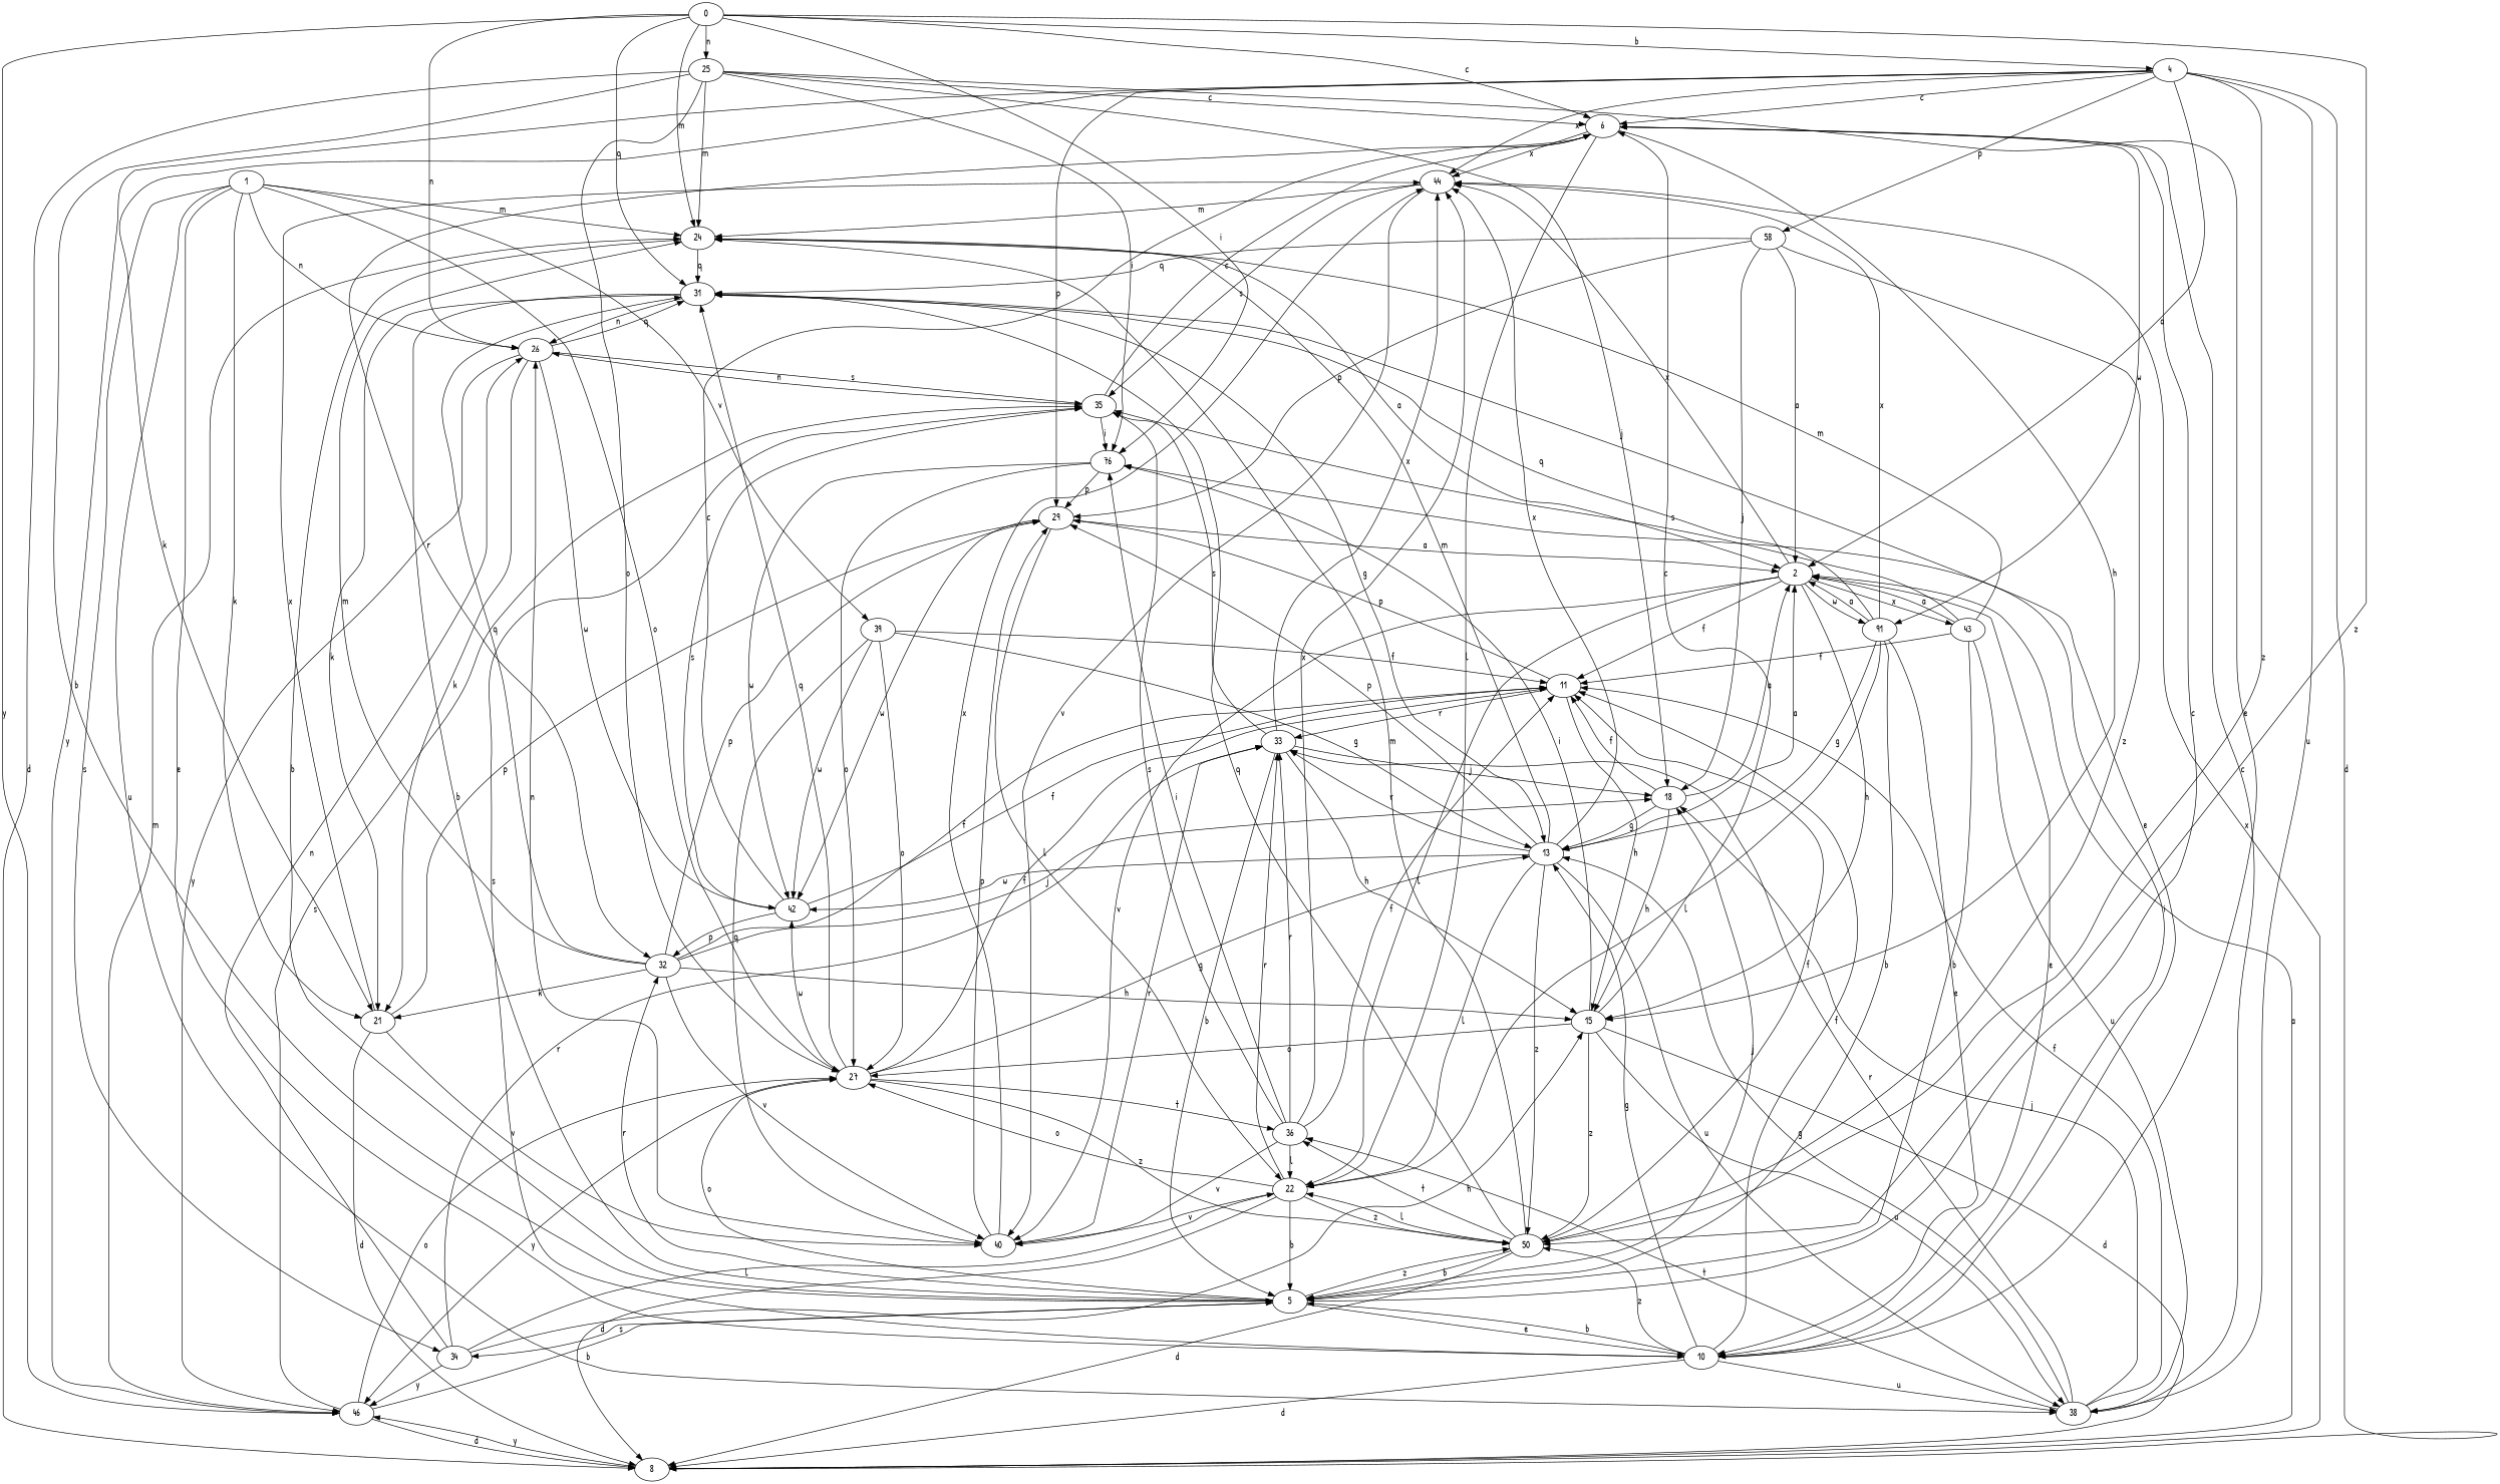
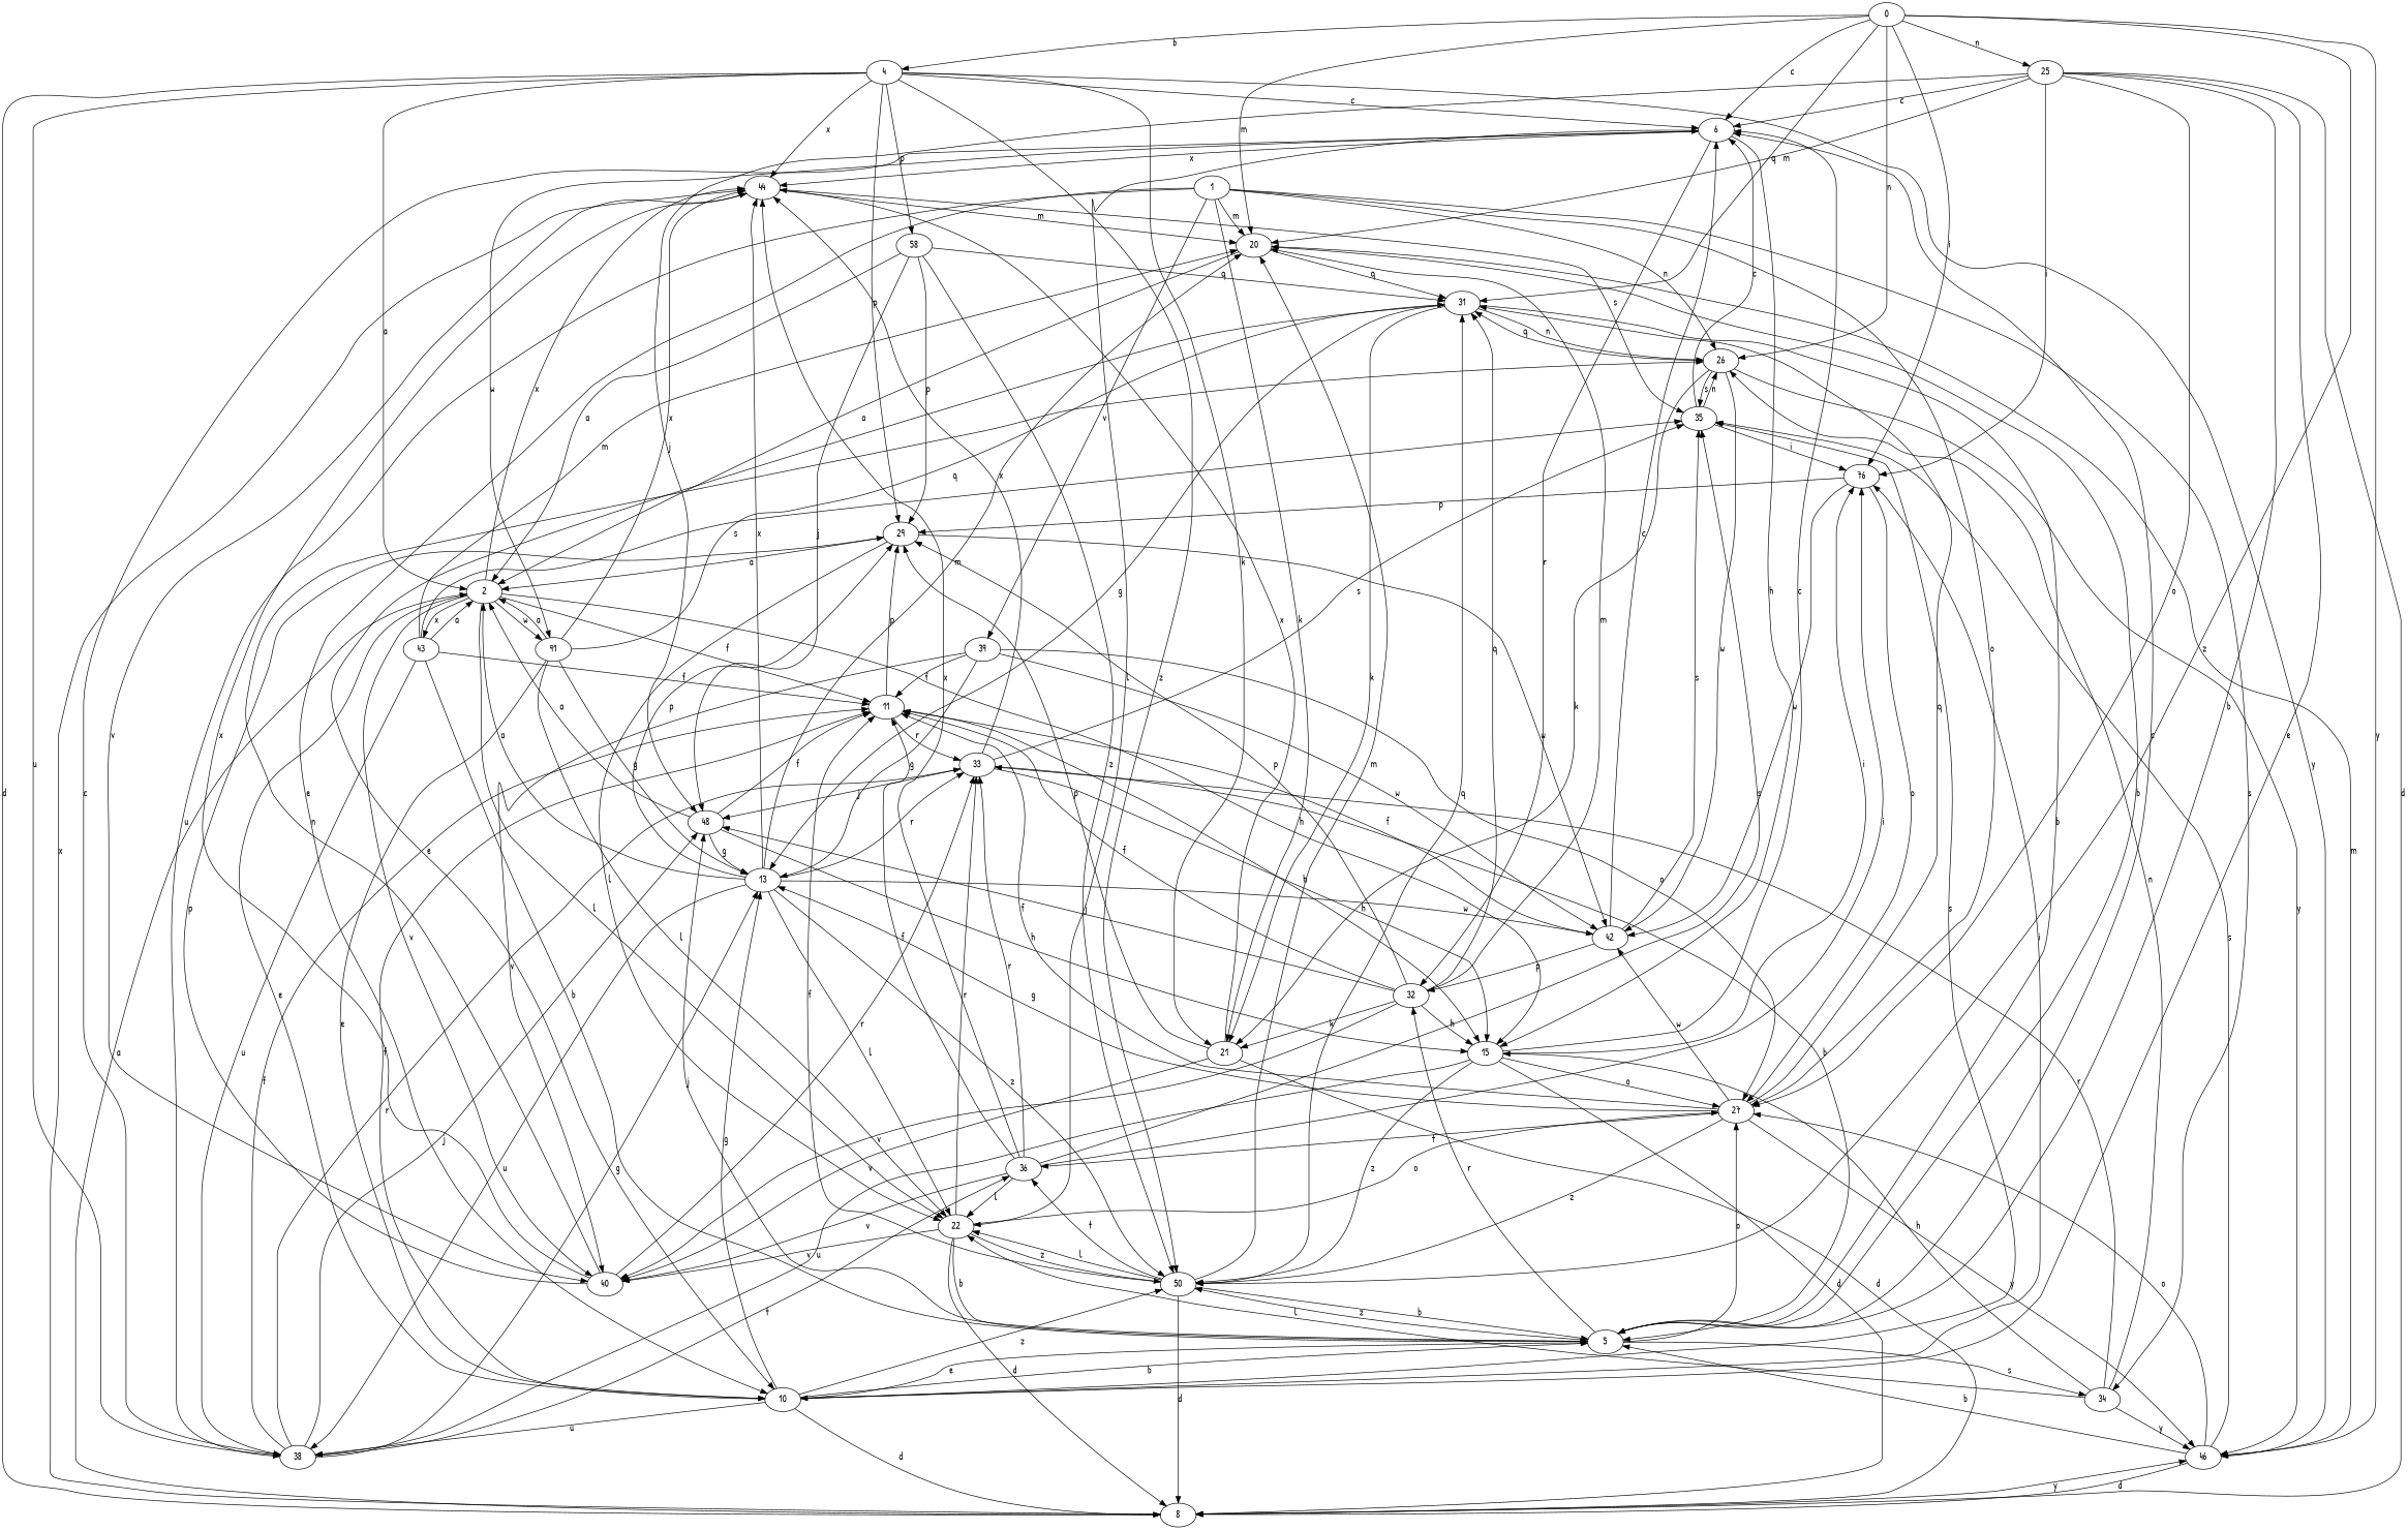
  strict digraph {
    fontname="Patrick Hand"
    node [fontname="Patrick Hand"]
    edge [fontname="Patrick Hand"]
    0
    4
    6
    n4 [label=76]
-   24
+   24 [label=20]
    25
    26
    31
    46
    50
    21
    38
    2
    44
    8
    n16 [label=58]
    29
    15
    22
    n20 [label=91]
    32
    27
    42
    5
    10
-   18
+   18 [label=48]
    35
    13
    11
    36
    1
    34
    39
    40
    33
    43
    0 -> 4 [label=b]
    0 -> 6 [label=c]
    0 -> n4 [label=i]
    0 -> 24 [label=m]
    0 -> 25 [label=n]
    0 -> 26 [label=n]
    0 -> 31 [label=q]
    0 -> 46 [label=y]
    0 -> 50 [label=z]
    4 -> 6 [label=c]
    4 -> 46 [label=y]
    4 -> 50 [label=z]
    4 -> 21 [label=k]
    4 -> 38 [label=u]
    4 -> 2 [label=a]
    4 -> 44 [label=x]
    4 -> 8 [label=d]
    4 -> n16 [label=p]
    4 -> 29 [label=p]
    6 -> 44 [label=x]
    6 -> 15 [label=h]
    6 -> 22 [label=l]
    6 -> n20 [label=w]
    6 -> 32 [label=r]
    n4 -> 29 [label=p]
    n4 -> 27 [label=o]
    n4 -> 42 [label=w]
    24 -> 31 [label=q]
    24 -> 2 [label=a]
    24 -> 5 [label=b]
    25 -> 6 [label=c]
    25 -> n4 [label=i]
    25 -> 24 [label=m]
    25 -> 8 [label=d]
    25 -> 27 [label=o]
    25 -> 5 [label=b]
    25 -> 10 [label=e]
    25 -> 18 [label=j]
    26 -> 31 [label=q]
    26 -> 46 [label=y]
    26 -> 21 [label=k]
    26 -> 42 [label=w]
    26 -> 35 [label=s]
    31 -> 26 [label=n]
    31 -> 21 [label=k]
    31 -> 5 [label=b]
    31 -> 10 [label=e]
    31 -> 13 [label=g]
    46 -> 24 [label=m]
    46 -> 8 [label=d]
    46 -> 27 [label=o]
    46 -> 5 [label=b]
    46 -> 35 [label=s]
    50 -> 24 [label=m]
    50 -> 31 [label=q]
    50 -> 8 [label=d]
    50 -> 22 [label=l]
    50 -> 5 [label=b]
    50 -> 11 [label=f]
    50 -> 36 [label=t]
    21 -> 44 [label=x]
    21 -> 8 [label=d]
    21 -> 29 [label=p]
    21 -> 40 [label=v]
    38 -> 6 [label=c]
    38 -> 18 [label=j]
    38 -> 13 [label=g]
    38 -> 11 [label=f]
    38 -> 36 [label=t]
    38 -> 33 [label=r]
    2 -> 44 [label=x]
    2 -> 15 [label=h]
    2 -> 22 [label=l]
    2 -> n20 [label=w]
    2 -> 10 [label=e]
    2 -> 11 [label=f]
    2 -> 40 [label=v]
    2 -> 43 [label=x]
    44 -> 24 [label=m]
    44 -> 35 [label=s]
    44 -> 40 [label=v]
    8 -> 46 [label=y]
    8 -> 2 [label=a]
    8 -> 44 [label=x]
    n16 -> 31 [label=q]
    n16 -> 50 [label=z]
    n16 -> 2 [label=a]
    n16 -> 29 [label=p]
    n16 -> 18 [label=j]
    29 -> 2 [label=a]
    29 -> 22 [label=l]
    29 -> 42 [label=w]
    15 -> 6 [label=c]
    15 -> n4 [label=i]
    15 -> 50 [label=z]
    15 -> 38 [label=u]
    15 -> 8 [label=d]
    15 -> 27 [label=o]
    22 -> 50 [label=z]
    22 -> 8 [label=d]
    22 -> 27 [label=o]
    22 -> 5 [label=b]
    22 -> 40 [label=v]
    22 -> 33 [label=r]
    n20 -> 31 [label=q]
    n20 -> 2 [label=a]
    n20 -> 44 [label=x]
    n20 -> 22 [label=l]
-   n20 -> 5 [label=b]
    n20 -> 10 [label=e]
    n20 -> 13 [label=g]
    32 -> 24 [label=m]
    32 -> 31 [label=q]
    32 -> 21 [label=k]
    32 -> 29 [label=p]
    32 -> 15 [label=h]
    32 -> 18 [label=j]
    32 -> 11 [label=f]
    32 -> 40 [label=v]
    27 -> 31 [label=q]
    27 -> 46 [label=y]
    27 -> 50 [label=z]
    27 -> 42 [label=w]
    27 -> 13 [label=g]
    27 -> 11 [label=f]
    27 -> 36 [label=t]
    42 -> 6 [label=c]
    42 -> 32 [label=p]
    42 -> 35 [label=s]
    42 -> 11 [label=f]
    5 -> 6 [label=c]
    5 -> 50 [label=z]
    5 -> 32 [label=r]
    5 -> 27 [label=o]
    5 -> 10 [label=e]
    5 -> 18 [label=j]
    5 -> 34 [label=s]
    10 -> n4 [label=i]
    10 -> 50 [label=z]
    10 -> 38 [label=u]
    10 -> 8 [label=d]
    10 -> 5 [label=b]
    10 -> 35 [label=s]
    10 -> 13 [label=g]
    10 -> 11 [label=f]
    18 -> 2 [label=a]
    18 -> 15 [label=h]
    18 -> 13 [label=g]
    18 -> 11 [label=f]
    35 -> 6 [label=c]
    35 -> n4 [label=i]
    35 -> 26 [label=n]
    13 -> 24 [label=m]
    13 -> 50 [label=z]
    13 -> 38 [label=u]
    13 -> 2 [label=a]
    13 -> 44 [label=x]
    13 -> 29 [label=p]
    13 -> 22 [label=l]
    13 -> 42 [label=w]
    13 -> 33 [label=r]
    11 -> 29 [label=p]
    11 -> 15 [label=h]
    11 -> 33 [label=r]
    36 -> n4 [label=i]
    36 -> 44 [label=x]
    36 -> 22 [label=l]
    36 -> 35 [label=s]
    36 -> 11 [label=f]
    36 -> 40 [label=v]
    36 -> 33 [label=r]
    1 -> 24 [label=m]
    1 -> 26 [label=n]
    1 -> 21 [label=k]
    1 -> 38 [label=u]
    1 -> 27 [label=o]
    1 -> 10 [label=e]
    1 -> 34 [label=s]
    1 -> 39 [label=v]
    34 -> 26 [label=n]
    34 -> 46 [label=y]
    34 -> 15 [label=h]
    34 -> 22 [label=l]
    34 -> 33 [label=r]
    39 -> 27 [label=o]
    39 -> 42 [label=w]
    39 -> 13 [label=g]
    39 -> 11 [label=f]
-   39 -> 40 [label=q]
+   39 -> 40 [label=v]
    40 -> 26 [label=n]
    40 -> 44 [label=x]
    40 -> 29 [label=p]
    40 -> 33 [label=r]
    33 -> 44 [label=x]
    33 -> 15 [label=h]
    33 -> 5 [label=b]
    33 -> 18 [label=j]
    33 -> 35 [label=s]
    43 -> 24 [label=m]
    43 -> 38 [label=u]
    43 -> 2 [label=a]
    43 -> 5 [label=b]
    43 -> 35 [label=s]
    43 -> 11 [label=f]
  }
